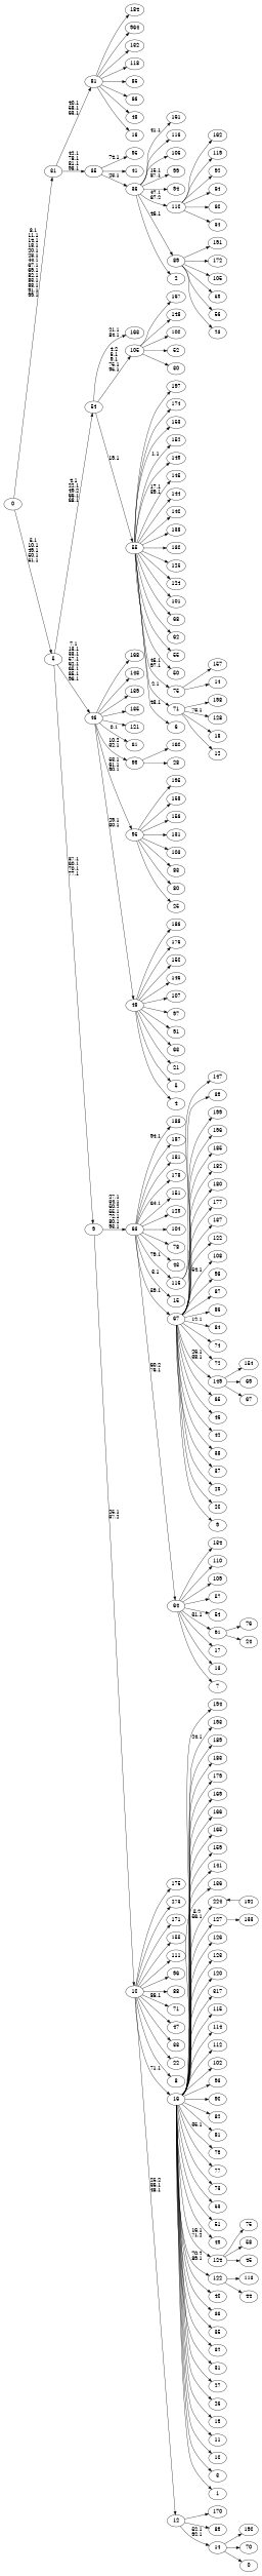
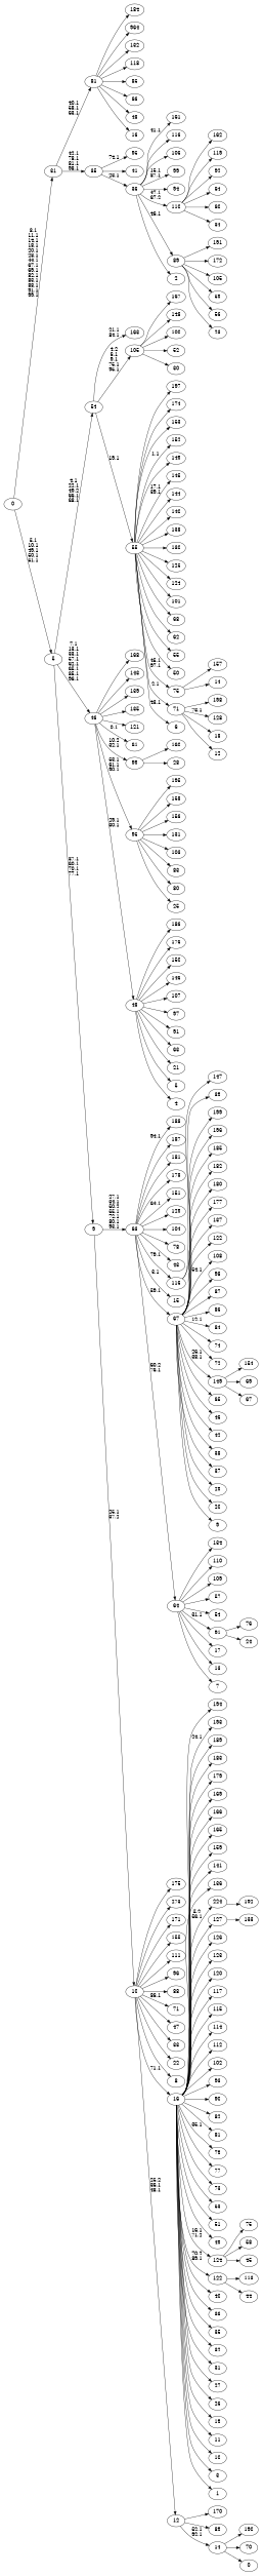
  digraph {
    rankdir=LR
    n1 [label=199]
    n2 [label=198]
    n3 [label=197]
    n4 [label=196]
    n5 [label=195]
    n6 [label=194]
    n7 [label=193]
    n8 [label=192]
    n9 [label=191]
    n10 [label=190]
    n11 [label=189]
    n12 [label=188]
    n13 [label=187]
    n14 [label=186]
    n15 [label=185]
    n16 [label=184]
    n17 [label=183]
    n18 [label=182]
    n19 [label=181]
    n20 [label=180]
    n21 [label=179]
    n22 [label=178]
    n23 [label=177]
    n24 [label=176]
    n25 [label=175]
    n26 [label=174]
    n27 [label=273]
    n28 [label=172]
    n29 [label=171]
    n30 [label=170]
    n31 [label=169]
    n32 [label=168]
    n33 [label=167]
    n34 [label=166]
    n35 [label=165]
    n36 [label=964]
    n37 [label=163]
    n38 [label=162]
    n39 [label=161]
    n40 [label=160]
    n41 [label=159]
    n42 [label=158]
    n43 [label=157]
    n44 [label=156]
    n45 [label=155]
    n46 [label=154]
    n47 [label=153]
    n48 [label=152]
    n49 [label=151]
    n50 [label=150]
    n51 [label=149]
    n52 [label=148]
    n53 [label=147]
    n54 [label=146]
    n55 [label=145]
    n56 [label=144]
    n57 [label=143]
    n58 [label=141]
    n59 [label=140]
    n60 [label=139]
    n61 [label=138]
    n62 [label=137]
    n63 [label=136]
    n64 [label=135]
    n65 [label=134]
    n66 [label=133]
    224
    n68 [label=132]
    n69 [label=131]
    n70 [label=130]
    n71 [label=129]
    n72 [label=128]
    n73 [label=127]
    n74 [label=126]
    n75 [label=125]
    n76 [label=124]
    n77 [label=123]
    n78 [label=122]
    n79 [label=121]
    n80 [label=120]
    n81 [label=119]
    n82 [label=118]
-   n83 [label=317]
+   n83 [label=117]
    n84 [label=116]
    n85 [label=115]
    n86 [label=114]
    n87 [label=113]
    n88 [label=112]
    n89 [label=111]
    n90 [label=110]
    n91 [label=109]
    n92 [label=108]
    n93 [label=107]
    n94 [label=106]
    n95 [label=105]
    n96 [label=104]
    n97 [label=103]
    n98 [label=102]
    n99 [label=101]
    n100 [label=100]
    n101 [label=99]
    n102 [label=98]
    n103 [label=97]
    n104 [label=96]
    n105 [label=95]
    n106 [label=94]
    n107 [label=93]
    n108 [label=92]
    n109 [label=91]
    n110 [label=90]
    n111 [label=89]
    n112 [label=88]
    n113 [label=87]
    n114 [label=86]
    n115 [label=85]
    n116 [label=84]
    n117 [label=83]
    n118 [label=82]
    n119 [label=81]
    n120 [label=80]
    n121 [label=79]
    n122 [label=78]
    n123 [label=77]
    n124 [label=76]
    n125 [label=75]
    n126 [label=74]
    n127 [label=73]
    n128 [label=72]
    n129 [label=71]
    n130 [label=70]
    n131 [label=69]
    n132 [label=68]
    n133 [label=67]
    149
    n135 [label=66]
    n136 [label=65]
    n137 [label=64]
    n138 [label=63]
    n139 [label=62]
    n140 [label=61]
    n141 [label=60]
    n142 [label=59]
    n143 [label=58]
    n144 [label=57]
    n145 [label=56]
    n146 [label=55]
    n147 [label=54]
    n148 [label=53]
    n149 [label=52]
    n150 [label=51]
    n151 [label=50]
    n152 [label=49]
    n153 [label=48]
    n154 [label=47]
    n155 [label=46]
    n156 [label=45]
    124
    n158 [label=44]
    122
    n160 [label=43]
    n161 [label=42]
    n162 [label=41]
    n163 [label=40]
    n164 [label=39]
    116
    n166 [label=38]
    n167 [label=37]
    n168 [label=36]
    n169 [label=35]
    n170 [label=34]
    110
    n172 [label=33]
    n173 [label=32]
    n174 [label=31]
    n175 [label=30]
    105
    n177 [label=29]
    n178 [label=28]
    99
    n180 [label=27]
    n181 [label=26]
    n182 [label=25]
    95
    n184 [label=24]
    91
    n186 [label=23]
    89
    n188 [label=22]
    n189 [label=21]
    n190 [label=20]
    n191 [label=19]
    n192 [label=18]
    n193 [label=17]
    n194 [label=16]
    81
    n196 [label=15]
    n197 [label=14]
    75
    n199 [label=13]
    n200 [label=12]
    71
    n202 [label=11]
    n203 [label=10]
    n204 [label=9]
    67
    n206 [label=8]
    n207 [label=7]
    64
    63
    n210 [label=6]
    55
    54
    n213 [label=5]
    n214 [label=4]
    48
    46
    n217 [label=3]
    n218 [label=2]
    36
    35
    31
    n222 [label=1]
    16
    n224 [label=0]
    14
    12
    10
    9
    5
    0
-   n8 -> 224
+   224 -> n8
    n73 -> n66
    149 -> n46
    149 -> n131
    149 -> n133
    124 -> n125
    124 -> n143
    124 -> n156
    122 -> n87
    122 -> n158
    116 -> n53
    116 -> n164
    110 -> n38
    110 -> n81
    110 -> n108
    110 -> n137
    110 -> n141
    110 -> n170
    105 -> n33
    105 -> n52
    105 -> n100
    105 -> n149
    105 -> n175
    99 -> n40
    99 -> n178
    95 -> n5
    95 -> n42
    95 -> n44
    95 -> n69
    95 -> n97
    95 -> n117
    95 -> n120
    95 -> n182
    91 -> n124
    91 -> n184
    89 -> n9
    89 -> n28
    89 -> n95
    89 -> n142
    89 -> n145
    89 -> n186
    81 -> n16
    81 -> n36
    81 -> n68
    81 -> n82
    81 -> n115
    81 -> n135
    81 -> n153
    81 -> n194
    75 -> n43
    75 -> n197
    71 -> n2
    71 -> n72 [label="73,1"]
    71 -> n192
    71 -> n200
    67 -> n1
    67 -> n4
    67 -> n15
    67 -> n18
    67 -> n20
    67 -> n23
    67 -> n62
    67 -> n78
    67 -> n92 [label="54,1"]
    67 -> n102
    67 -> n113
    67 -> n114
    67 -> n116 [label="12,1"]
    67 -> n126
    67 -> n128
    67 -> 149 [label="26,1\n38,1"]
    67 -> n136
    67 -> n155
    67 -> n161
    67 -> n166
    67 -> n167
    67 -> n177
    67 -> n190
    67 -> n204
    64 -> n65
    64 -> n90
    64 -> n91
    64 -> n144
    64 -> n147
    64 -> 91 [label="31,1"]
    64 -> n193
    64 -> n199
    64 -> n207
    63 -> n12 [label="94,1"]
    63 -> n13
    63 -> n19
    63 -> n22
    63 -> n49 [label="64,1"]
    63 -> n71
    63 -> n96
    63 -> n122
    63 -> n160
    63 -> 116 [label="79,1"]
    63 -> n196 [label="3,1"]
    63 -> 67 [label="59,1"]
    63 -> 64 [label="60,2\n76,1"]
    55 -> n3
    55 -> n26
    55 -> n47
    55 -> n48 [label="1,1"]
    55 -> n51
    55 -> n55 [label="17,1\n39,1"]
    55 -> n56
    55 -> n59
    55 -> n61
    55 -> n70
    55 -> n75
    55 -> n76
    55 -> n99
    55 -> n132
    55 -> n139
    55 -> n146
    55 -> n151
    55 -> 75 [label="45,1\n97,1"]
    55 -> 71 [label="2,1"]
    55 -> n210 [label="43,1"]
    54 -> n37 [label="21,1\n84,1"]
    54 -> 105 [label="4,2\n6,1\n9,1\n75,1\n95,1"]
    54 -> 55 [label="19,1"]
    48 -> n14
    48 -> n24
    48 -> n50
    48 -> n54
    48 -> n93
    48 -> n103
    48 -> n109
    48 -> n138
    48 -> n189
    48 -> n213
    48 -> n214
    46 -> n32
    46 -> n57
    46 -> n60
    46 -> n64
    46 -> n79
    46 -> n140 [label="0,1"]
    46 -> 99 [label="10,2\n32,1"]
    46 -> 95 [label="53,1\n61,1\n90,1"]
    46 -> 48 [label="29,1\n30,1"]
    36 -> n39 [label="41,1"]
    36 -> n84
    36 -> n94
    36 -> n101 [label="15,1\n87,1"]
    36 -> n106
    36 -> 110 [label="47,1\n67,2"]
    36 -> 89 [label="46,1"]
    36 -> n218
    35 -> n105 [label="74,1"]
    35 -> n162
    35 -> 36 [label="23,1"]
    31 -> 81 [label="40,1\n58,1\n63,1"]
    31 -> 35 [label="42,1\n78,1\n81,1\n98,1"]
    16 -> n6
    16 -> n7 [label="24,1"]
    16 -> n11
    16 -> n17
    16 -> n21
    16 -> n31
    16 -> n34
    16 -> n35
    16 -> n41
    16 -> n58
    16 -> n63
    16 -> 224 [label="5,2\n56,1"]
    16 -> n73
    16 -> n74
    16 -> n77
    16 -> n80
    16 -> n83
    16 -> n85
    16 -> n86
    16 -> n88
    16 -> n98
    16 -> n107
    16 -> n110
    16 -> n118
    16 -> n119
    16 -> n121 [label="35,1"]
    16 -> n123
    16 -> n127
    16 -> n148
    16 -> n150
    16 -> n152
    16 -> 124 [label="16,1\n71,2"]
    16 -> 122 [label="70,2\n89,1"]
    16 -> n163
    16 -> n168
    16 -> n169
    16 -> n173
    16 -> n174
    16 -> n180
    16 -> n181
    16 -> n191
    16 -> n202
    16 -> n203
    16 -> n217
    16 -> n222
    14 -> n10
    14 -> n130
    14 -> n224
    12 -> n30
    12 -> n111
    12 -> 14 [label="52,1\n92,1"]
    10 -> n25
    10 -> n27
    10 -> n29
    10 -> n45
    10 -> n89
    10 -> n104
    10 -> n112
    10 -> n129 [label="86,1"]
    10 -> n154
    10 -> n172
    10 -> n188
    10 -> n206
    10 -> 16 [label="71,1"]
    10 -> 12 [label="25,2\n36,1\n48,1"]
    9 -> 63 [label="27,1\n34,1\n50,2\n55,1\n72,1\n80,1\n93,1"]
    9 -> 10 [label="25,1\n37,2"]
    5 -> 54 [label="4,1\n22,1\n49,2\n66,1\n68,1"]
    5 -> 46 [label="7,1\n13,1\n33,1\n57,1\n62,1\n65,1\n85,1\n96,1"]
    5 -> 9 [label="37,1\n60,1\n70,1\n77,1"]
    0 -> 31 [label="8,1\n11,1\n14,1\n18,1\n20,1\n28,1\n44,1\n67,1\n69,1\n82,1\n83,1\n88,1\n91,1\n99,1"]
    0 -> 5 [label="5,1\n10,1\n49,1\n50,1\n51,1"]
  }
